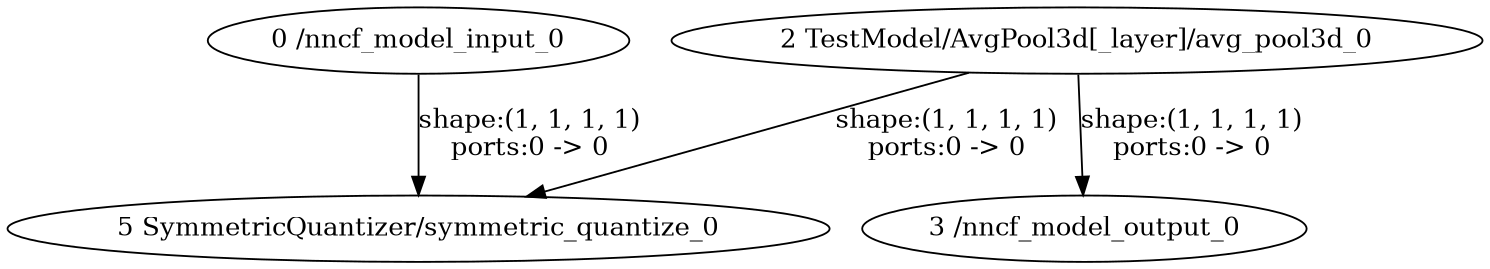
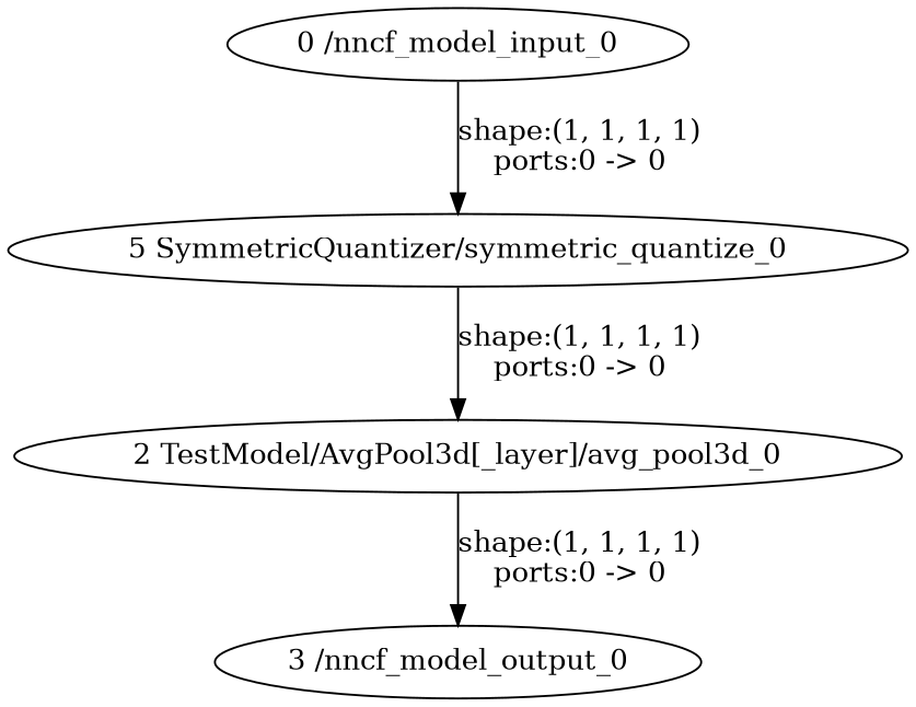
  strict digraph {
    edge [style=solid]
    "0 /nncf_model_input_0" [type=nncf_model_input]
    n2 [label="5 SymmetricQuantizer/symmetric_quantize_0" type=symmetric_quantize]
    "2 TestModel/AvgPool3d[_layer]/avg_pool3d_0" [type=avg_pool3d]
    "3 /nncf_model_output_0" [type=nncf_model_output]
    "0 /nncf_model_input_0" -> n2 [label="shape:(1, 1, 1, 1)\nports:0 -> 0"]
-   "2 TestModel/AvgPool3d[_layer]/avg_pool3d_0" -> n2 [label="shape:(1, 1, 1, 1)\nports:0 -> 0"]
+   n2 -> "2 TestModel/AvgPool3d[_layer]/avg_pool3d_0" [label="shape:(1, 1, 1, 1)\nports:0 -> 0"]
    "2 TestModel/AvgPool3d[_layer]/avg_pool3d_0" -> "3 /nncf_model_output_0" [label="shape:(1, 1, 1, 1)\nports:0 -> 0"]
  }
